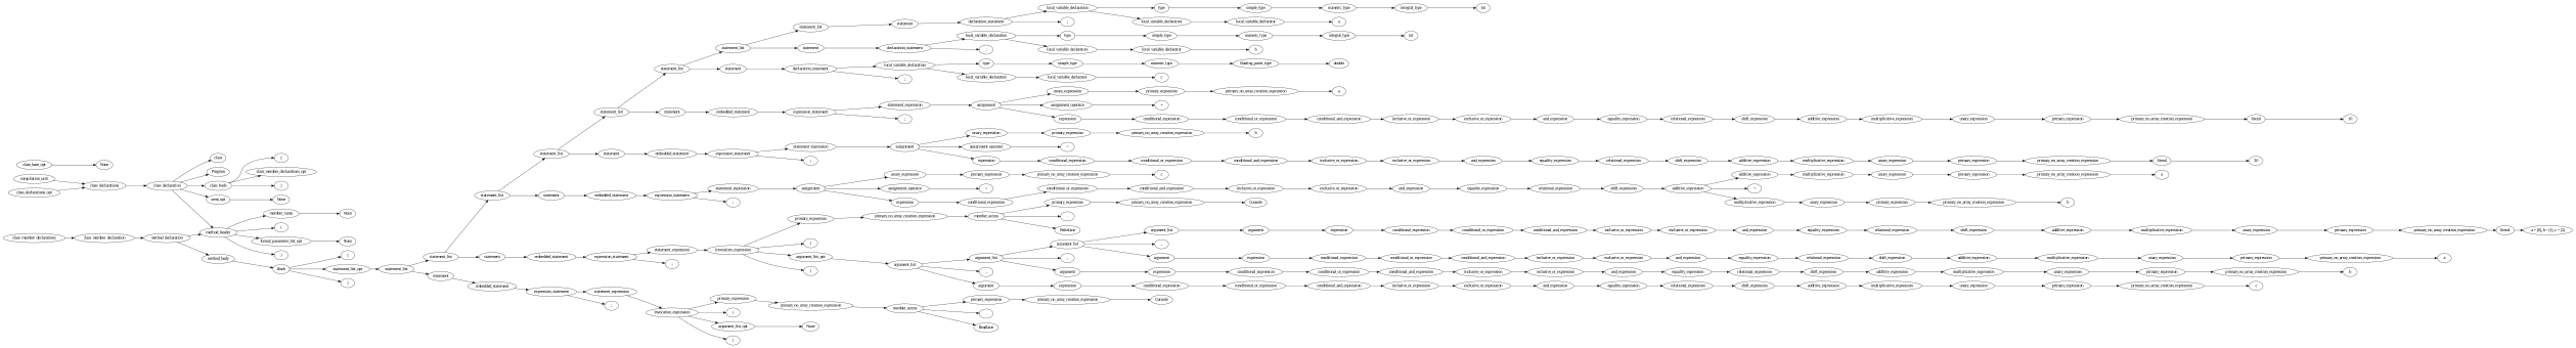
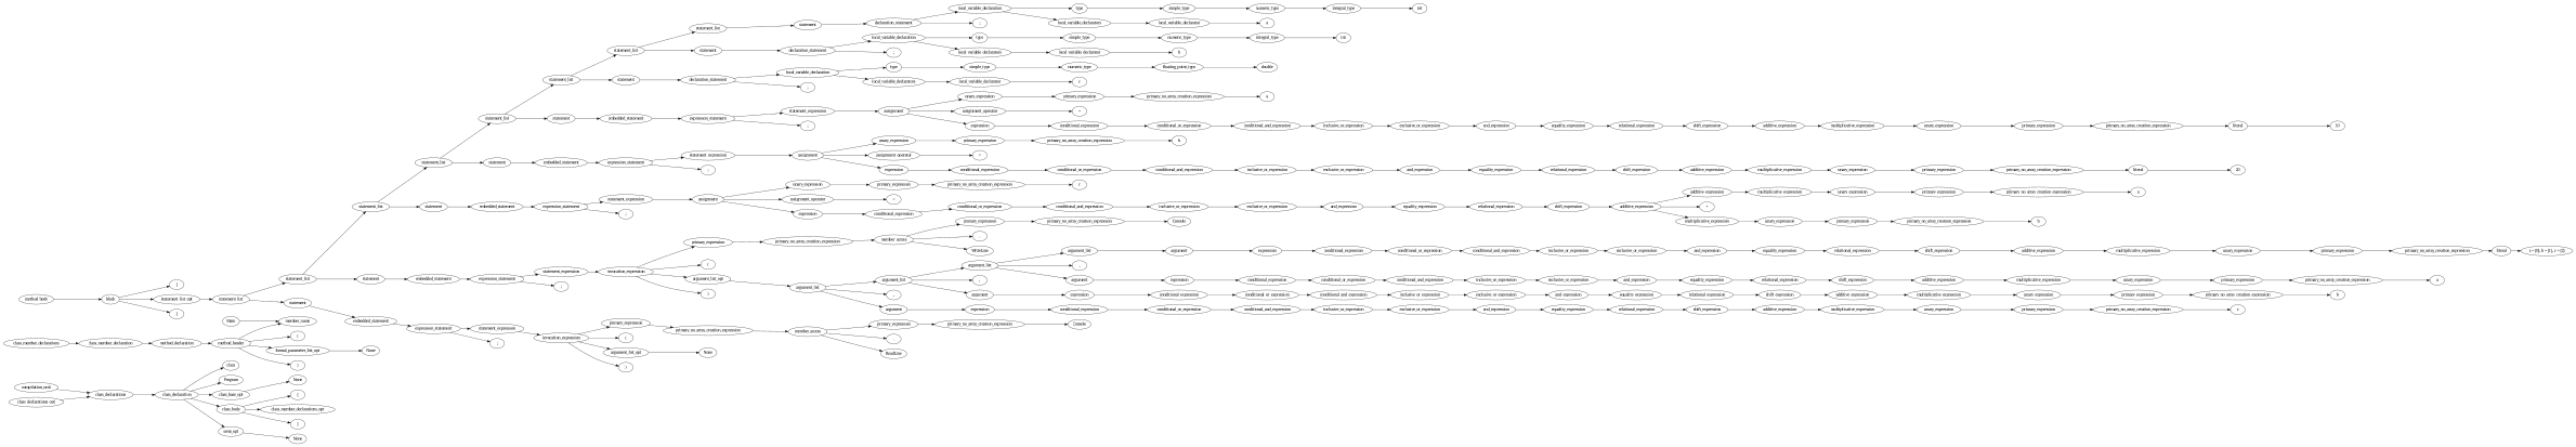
  digraph {
    fontname="PT Serif"
    rankdir=LR
    node [fontname="PT Serif"]
    edge [fontname="PT Serif"]
    n1 [label=compilation_unit]
    n2 [label=class_declarations]
    n3 [label=class_declarations_opt]
    n4 [label=class_declaration]
    n5 [label=class]
    n6 [label=Program]
    n7 [label=class_base_opt]
    n8 [label=class_body]
    n9 [label=semi_opt]
    n10 [label=None]
    n11 [label="{"]
    n12 [label=class_member_declarations_opt]
    n13 [label="}"]
    n14 [label=None]
    n15 [label=class_member_declarations]
    n16 [label=class_member_declaration]
    n17 [label=method_declaration]
    n18 [label=method_header]
    n19 [label=method_body]
    n20 [label=member_name]
    n21 [label="("]
    n22 [label=formal_parameter_list_opt]
    n23 [label=")"]
    n24 [label=block]
    n25 [label=Main]
    n26 [label=None]
    n27 [label="{"]
    n28 [label=statement_list_opt]
    n29 [label="}"]
    n30 [label=statement_list]
    n31 [label=statement_list]
    n32 [label=statement]
    n33 [label=statement_list]
    n34 [label=statement]
    n35 [label=embedded_statement]
    n36 [label=statement_list]
    n37 [label=statement]
    n38 [label=embedded_statement]
    n39 [label=statement_list]
    n40 [label=statement]
    n41 [label=embedded_statement]
    n42 [label=statement_list]
    n43 [label=statement]
    n44 [label=embedded_statement]
    n45 [label=statement_list]
    n46 [label=statement]
    n47 [label=embedded_statement]
    n48 [label=statement_list]
    n49 [label=statement]
    n50 [label=declaration_statement]
    n51 [label=statement]
    n52 [label=declaration_statement]
    n53 [label=declaration_statement]
    n54 [label=local_variable_declaration]
    n55 [label=";"]
    n56 [label=type]
    n57 [label=local_variable_declarators]
    n58 [label=simple_type]
    n59 [label=local_variable_declarator]
    n60 [label=numeric_type]
    n61 [label=integral_type]
    n62 [label=int]
    n63 [label=a]
    n64 [label=local_variable_declaration]
    n65 [label=";"]
    n66 [label=type]
    n67 [label=local_variable_declarators]
    n68 [label=simple_type]
    n69 [label=local_variable_declarator]
    n70 [label=numeric_type]
    n71 [label=integral_type]
    n72 [label=int]
    n73 [label=b]
    n74 [label=local_variable_declaration]
    n75 [label=";"]
    n76 [label=type]
    n77 [label=local_variable_declarators]
    n78 [label=simple_type]
    n79 [label=local_variable_declarator]
    n80 [label=numeric_type]
    n81 [label=floating_point_type]
    n82 [label=double]
    n83 [label=c]
    n84 [label=expression_statement]
    n85 [label=statement_expression]
    n86 [label=";"]
    n87 [label=assignment]
    n88 [label=unary_expression]
    n89 [label=assignment_operator]
    n90 [label=expression]
    n91 [label=primary_expression]
    n92 [label="="]
    n93 [label=conditional_expression]
    n94 [label=primary_no_array_creation_expression]
    n95 [label=a]
    n96 [label=conditional_or_expression]
    n97 [label=conditional_and_expression]
    n98 [label=inclusive_or_expression]
    n99 [label=exclusive_or_expression]
    n100 [label=and_expression]
    n101 [label=equality_expression]
    n102 [label=relational_expression]
    n103 [label=shift_expression]
    n104 [label=additive_expression]
    n105 [label=multiplicative_expression]
    n106 [label=unary_expression]
    n107 [label=primary_expression]
    n108 [label=primary_no_array_creation_expression]
    n109 [label=literal]
    n110 [label=10]
    n111 [label=expression_statement]
    n112 [label=statement_expression]
    n113 [label=";"]
    n114 [label=assignment]
    n115 [label=unary_expression]
    n116 [label=assignment_operator]
    n117 [label=expression]
    n118 [label=primary_expression]
    n119 [label="="]
    n120 [label=conditional_expression]
    n121 [label=primary_no_array_creation_expression]
    n122 [label=b]
    n123 [label=conditional_or_expression]
    n124 [label=conditional_and_expression]
    n125 [label=inclusive_or_expression]
    n126 [label=exclusive_or_expression]
    n127 [label=and_expression]
    n128 [label=equality_expression]
    n129 [label=relational_expression]
    n130 [label=shift_expression]
    n131 [label=additive_expression]
    n132 [label=multiplicative_expression]
    n133 [label=unary_expression]
    n134 [label=primary_expression]
    n135 [label=primary_no_array_creation_expression]
    n136 [label=literal]
    n137 [label=20]
    n138 [label=expression_statement]
    n139 [label=statement_expression]
    n140 [label=";"]
    n141 [label=assignment]
    n142 [label=unary_expression]
    n143 [label=assignment_operator]
    n144 [label=expression]
    n145 [label=primary_expression]
    n146 [label="="]
    n147 [label=conditional_expression]
    n148 [label=primary_no_array_creation_expression]
    n149 [label=c]
    n150 [label=conditional_or_expression]
    n151 [label=conditional_and_expression]
    n152 [label=inclusive_or_expression]
    n153 [label=exclusive_or_expression]
    n154 [label=and_expression]
    n155 [label=equality_expression]
    n156 [label=relational_expression]
    n157 [label=shift_expression]
    n158 [label=additive_expression]
    n159 [label=additive_expression]
    n160 [label="+"]
    n161 [label=multiplicative_expression]
    n162 [label=multiplicative_expression]
    n163 [label=unary_expression]
    n164 [label=unary_expression]
    n165 [label=primary_expression]
    n166 [label=primary_no_array_creation_expression]
    n167 [label=a]
    n168 [label=primary_expression]
    n169 [label=primary_no_array_creation_expression]
    n170 [label=b]
    n171 [label=expression_statement]
    n172 [label=statement_expression]
    n173 [label=";"]
    n174 [label=invocation_expression]
    n175 [label=primary_expression]
    n176 [label="("]
    n177 [label=argument_list_opt]
    n178 [label=")"]
    n179 [label=primary_no_array_creation_expression]
    n180 [label=argument_list]
    n181 [label=member_access]
    n182 [label=primary_expression]
    n183 [label="."]
    n184 [label=WriteLine]
    n185 [label=primary_no_array_creation_expression]
    n186 [label=Console]
    n187 [label=argument_list]
    n188 [label=","]
    n189 [label=argument]
    n190 [label=argument_list]
    n191 [label=","]
    n192 [label=argument]
    n193 [label=expression]
    n194 [label=argument_list]
    n195 [label=","]
    n196 [label=argument]
    n197 [label=expression]
    n198 [label=argument]
    n199 [label=expression]
    n200 [label=expression]
    n201 [label=conditional_expression]
    n202 [label=conditional_or_expression]
    n203 [label=conditional_and_expression]
    n204 [label=inclusive_or_expression]
    n205 [label=exclusive_or_expression]
    n206 [label=and_expression]
    n207 [label=equality_expression]
    n208 [label=relational_expression]
    n209 [label=shift_expression]
    n210 [label=additive_expression]
    n211 [label=multiplicative_expression]
    n212 [label=unary_expression]
    n213 [label=primary_expression]
    n214 [label=primary_no_array_creation_expression]
    n215 [label=literal]
    n216 [label="a = {0}, b = {1}, c = {2}"]
    n217 [label=conditional_expression]
    n218 [label=conditional_or_expression]
    n219 [label=conditional_and_expression]
    n220 [label=inclusive_or_expression]
    n221 [label=exclusive_or_expression]
    n222 [label=and_expression]
    n223 [label=equality_expression]
    n224 [label=relational_expression]
    n225 [label=shift_expression]
    n226 [label=additive_expression]
    n227 [label=multiplicative_expression]
    n228 [label=unary_expression]
    n229 [label=primary_expression]
    n230 [label=primary_no_array_creation_expression]
    n231 [label=a]
    n232 [label=conditional_expression]
    n233 [label=conditional_or_expression]
    n234 [label=conditional_and_expression]
    n235 [label=inclusive_or_expression]
    n236 [label=exclusive_or_expression]
    n237 [label=and_expression]
    n238 [label=equality_expression]
    n239 [label=relational_expression]
    n240 [label=shift_expression]
    n241 [label=additive_expression]
    n242 [label=multiplicative_expression]
    n243 [label=unary_expression]
    n244 [label=primary_expression]
    n245 [label=primary_no_array_creation_expression]
    n246 [label=b]
    n247 [label=conditional_expression]
    n248 [label=conditional_or_expression]
    n249 [label=conditional_and_expression]
    n250 [label=inclusive_or_expression]
    n251 [label=exclusive_or_expression]
    n252 [label=and_expression]
    n253 [label=equality_expression]
    n254 [label=relational_expression]
    n255 [label=shift_expression]
    n256 [label=additive_expression]
    n257 [label=multiplicative_expression]
    n258 [label=unary_expression]
    n259 [label=primary_expression]
    n260 [label=primary_no_array_creation_expression]
    n261 [label=c]
    n262 [label=expression_statement]
    n263 [label=statement_expression]
    n264 [label=";"]
    n265 [label=invocation_expression]
    n266 [label=primary_expression]
    n267 [label="("]
    n268 [label=argument_list_opt]
    n269 [label=")"]
    n270 [label=primary_no_array_creation_expression]
    n271 [label=None]
    n272 [label=member_access]
    n273 [label=primary_expression]
    n274 [label="."]
    n275 [label=ReadLine]
    n276 [label=primary_no_array_creation_expression]
    n277 [label=Console]
    n1 -> n2
    n2 -> n4
    n3 -> n2
    n4 -> n5
    n4 -> n6
-   n4 -> n18
+   n4 -> n7
    n4 -> n8
    n4 -> n9
    n7 -> n10
    n8 -> n11
    n8 -> n12
    n8 -> n13
    n9 -> n14
    n15 -> n16
    n16 -> n17
    n17 -> n18
-   n17 -> n19
    n18 -> n20
    n18 -> n21
    n18 -> n22
    n18 -> n23
    n19 -> n24
-   n20 -> n25
+   n25 -> n20
    n22 -> n26
    n24 -> n27
    n24 -> n28
    n24 -> n29
    n28 -> n30
    n30 -> n31
    n30 -> n32
    n31 -> n33
    n31 -> n34
    n32 -> n35
    n33 -> n36
    n33 -> n37
    n34 -> n38
    n35 -> n262
    n36 -> n39
    n36 -> n40
    n37 -> n41
    n38 -> n171
    n39 -> n42
    n39 -> n43
    n40 -> n44
    n41 -> n138
    n42 -> n45
    n42 -> n46
    n43 -> n47
    n44 -> n111
    n45 -> n48
    n45 -> n49
    n46 -> n50
    n47 -> n84
    n48 -> n51
    n49 -> n52
    n50 -> n74
    n50 -> n75
    n51 -> n53
    n52 -> n64
    n52 -> n65
    n53 -> n54
    n53 -> n55
    n54 -> n56
    n54 -> n57
    n56 -> n58
    n57 -> n59
    n58 -> n60
    n59 -> n63
    n60 -> n61
    n61 -> n62
    n64 -> n66
    n64 -> n67
    n66 -> n68
    n67 -> n69
    n68 -> n70
    n69 -> n73
    n70 -> n71
    n71 -> n72
    n74 -> n76
    n74 -> n77
    n76 -> n78
    n77 -> n79
    n78 -> n80
    n79 -> n83
    n80 -> n81
    n81 -> n82
    n84 -> n85
    n84 -> n86
    n85 -> n87
    n87 -> n88
    n87 -> n89
    n87 -> n90
    n88 -> n91
    n89 -> n92
    n90 -> n93
    n91 -> n94
    n93 -> n96
    n94 -> n95
    n96 -> n97
    n97 -> n98
    n98 -> n99
    n99 -> n100
    n100 -> n101
    n101 -> n102
    n102 -> n103
    n103 -> n104
    n104 -> n105
    n105 -> n106
    n106 -> n107
    n107 -> n108
    n108 -> n109
    n109 -> n110
    n111 -> n112
    n111 -> n113
    n112 -> n114
    n114 -> n115
    n114 -> n116
    n114 -> n117
    n115 -> n118
    n116 -> n119
    n117 -> n120
    n118 -> n121
    n120 -> n123
    n121 -> n122
    n123 -> n124
    n124 -> n125
    n125 -> n126
    n126 -> n127
    n127 -> n128
    n128 -> n129
    n129 -> n130
    n130 -> n131
    n131 -> n132
    n132 -> n133
    n133 -> n134
    n134 -> n135
    n135 -> n136
    n136 -> n137
    n138 -> n139
    n138 -> n140
    n139 -> n141
    n141 -> n142
    n141 -> n143
    n141 -> n144
    n142 -> n145
    n143 -> n146
    n144 -> n147
    n145 -> n148
    n147 -> n150
    n148 -> n149
    n150 -> n151
    n151 -> n152
    n152 -> n153
    n153 -> n154
    n154 -> n155
    n155 -> n156
    n156 -> n157
    n157 -> n158
    n158 -> n159
    n158 -> n160
    n158 -> n161
    n159 -> n162
    n161 -> n163
    n162 -> n164
    n163 -> n168
    n164 -> n165
    n165 -> n166
    n166 -> n167
    n168 -> n169
    n169 -> n170
    n171 -> n172
    n171 -> n173
    n172 -> n174
    n174 -> n175
    n174 -> n176
    n174 -> n177
    n174 -> n178
    n175 -> n179
    n177 -> n180
    n179 -> n181
    n180 -> n187
    n180 -> n188
    n180 -> n189
    n181 -> n182
    n181 -> n183
    n181 -> n184
    n182 -> n185
    n185 -> n186
    n187 -> n190
    n187 -> n191
    n187 -> n192
    n189 -> n193
    n190 -> n194
    n190 -> n195
    n190 -> n196
    n192 -> n197
    n193 -> n247
    n194 -> n198
    n196 -> n199
    n197 -> n232
    n198 -> n200
    n199 -> n217
    n200 -> n201
    n201 -> n202
    n202 -> n203
    n203 -> n204
    n204 -> n205
    n205 -> n206
    n206 -> n207
    n207 -> n208
    n208 -> n209
    n209 -> n210
    n210 -> n211
    n211 -> n212
    n212 -> n213
    n213 -> n214
    n214 -> n215
    n215 -> n216
    n217 -> n218
    n218 -> n219
    n219 -> n220
    n220 -> n221
    n221 -> n222
    n222 -> n223
    n223 -> n224
    n224 -> n225
    n225 -> n226
    n226 -> n227
    n227 -> n228
    n228 -> n229
    n229 -> n230
    n230 -> n231
    n232 -> n233
    n233 -> n234
    n234 -> n235
    n235 -> n236
    n236 -> n237
    n237 -> n238
    n238 -> n239
    n239 -> n240
    n240 -> n241
    n241 -> n242
    n242 -> n243
    n243 -> n244
    n244 -> n245
    n245 -> n246
    n247 -> n248
    n248 -> n249
    n249 -> n250
    n250 -> n251
    n251 -> n252
    n252 -> n253
    n253 -> n254
    n254 -> n255
    n255 -> n256
    n256 -> n257
    n257 -> n258
    n258 -> n259
    n259 -> n260
    n260 -> n261
    n262 -> n263
    n262 -> n264
    n263 -> n265
    n265 -> n266
    n265 -> n267
    n265 -> n268
    n265 -> n269
    n266 -> n270
    n268 -> n271
    n270 -> n272
    n272 -> n273
    n272 -> n274
    n272 -> n275
    n273 -> n276
    n276 -> n277
  }
